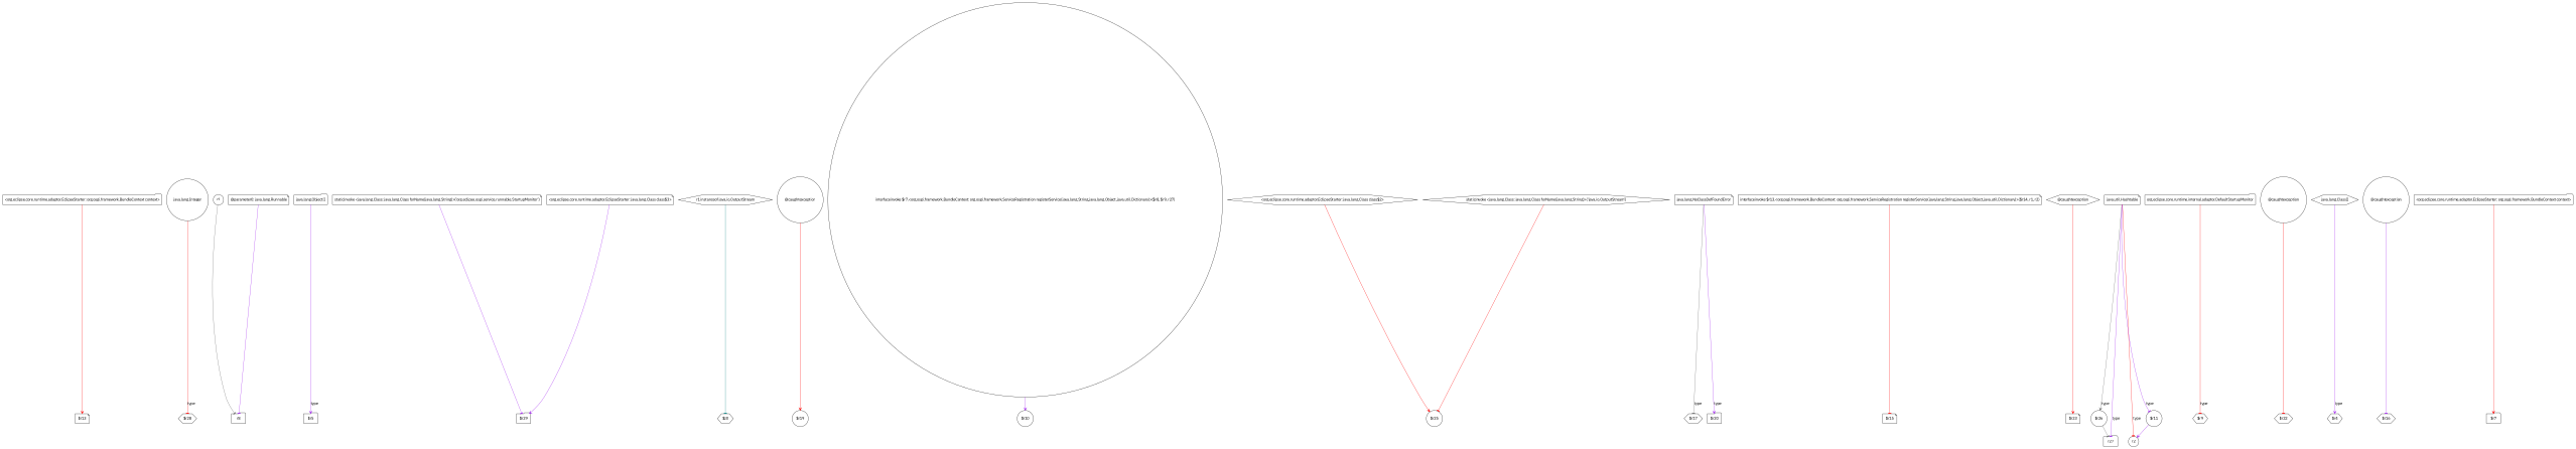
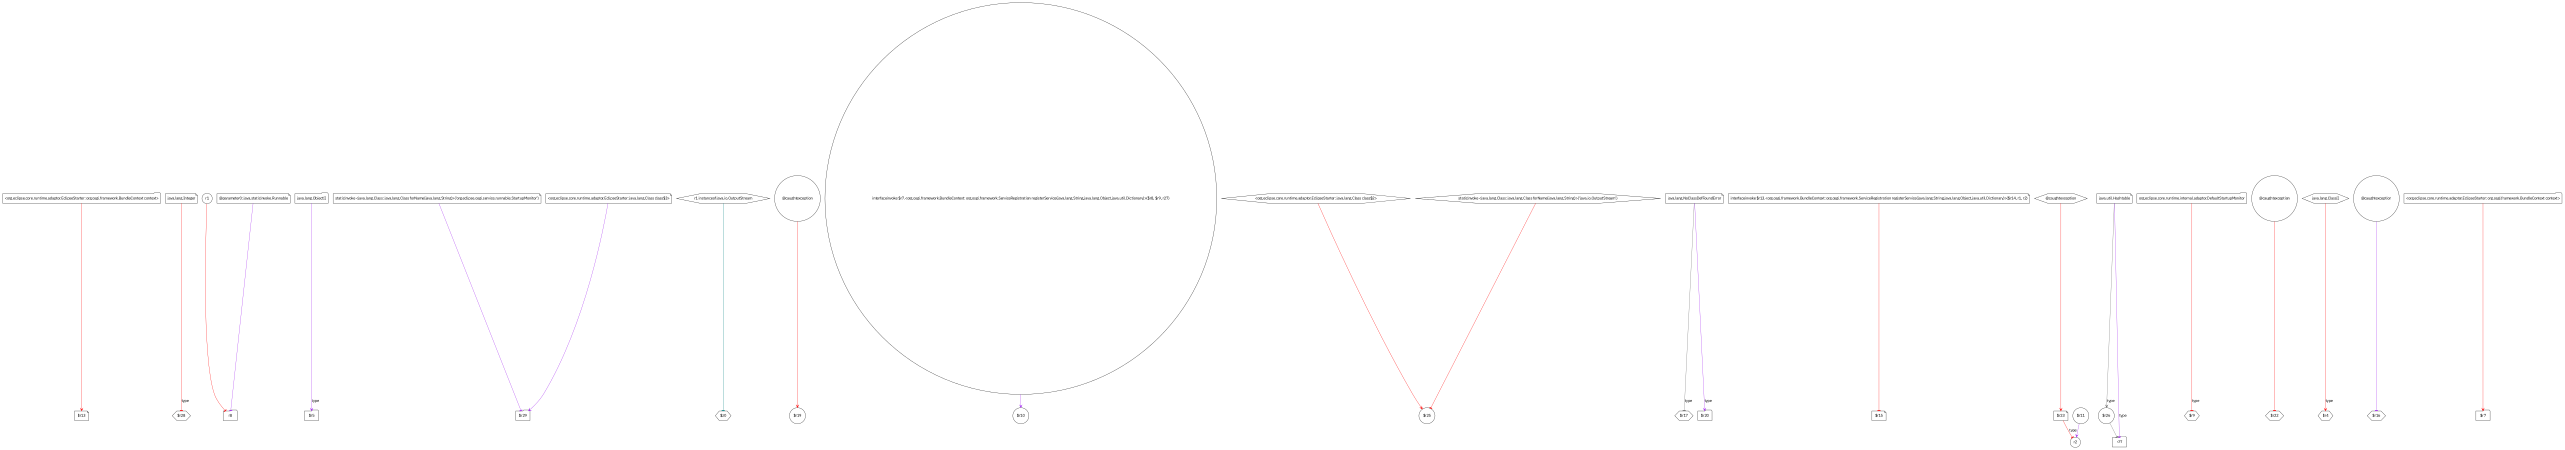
  digraph {
    fontname="IBM Plex Sans"
    node [fontname="IBM Plex Sans" shape=hexagon]
    edge [arrowhead=tee color=red fontname="IBM Plex Sans"]
    n1 [label="<org.eclipse.core.runtime.adaptor.EclipseStarter: org.osgi.framework.BundleContext context>" shape=folder]
    n2 [label="$r13" shape=note]
-   n3 [label="java.lang.Integer" shape=circle]
+   n3 [label="java.lang.Integer" shape=note]
    n4 [label="$r28"]
    n5 [label=r1 shape=circle]
    n6 [label=r8 shape=folder]
    n7 [label="java.lang.Object[]" shape=folder]
    n8 [label="$r5" shape=folder]
    n9 [label="staticinvoke <java.lang.Class: java.lang.Class forName(java.lang.String)>('org.eclipse.osgi.service.runnable.StartupMonitor')" shape=note]
    n10 [label="$r29" shape=folder]
    n11 [label="r1 instanceof java.io.OutputStream"]
    n12 [label="$z0"]
    n13 [label="@caughtexception" shape=circle]
    n14 [label="$r19" shape=circle]
    n15 [label="interfaceinvoke $r7.<org.osgi.framework.BundleContext: org.osgi.framework.ServiceRegistration registerService(java.lang.String,java.lang.Object,java.util.Dictionary)>($r8, $r9, r27)" shape=circle]
    n16 [label="$r10" shape=circle]
-   n17 [label="@parameter0: java.lang.Runnable" shape=note]
+   n17 [label="@parameter0: java.staticinvoke.Runnable" shape=note]
    n18 [label="<org.eclipse.core.runtime.adaptor.EclipseStarter: java.lang.Class class$2>"]
    n19 [label="$r25" shape=circle]
    n20 [label="java.lang.NoClassDefFoundError" shape=note]
    n21 [label="$r17"]
    n22 [label="$r20" shape=folder]
    n23 [label="interfaceinvoke $r13.<org.osgi.framework.BundleContext: org.osgi.framework.ServiceRegistration registerService(java.lang.String,java.lang.Object,java.util.Dictionary)>($r14, r1, r2)" shape=note]
    n24 [label="$r15" shape=note]
    n25 [label="@caughtexception"]
    n26 [label="$r23" shape=note]
    n27 [label="java.util.Hashtable" shape=note]
    n28 [label="$r26" shape=circle]
    n29 [label=r27 shape=folder]
    n30 [label=r2 shape=circle]
    n31 [label="$r11" shape=circle]
    n32 [label="<org.eclipse.core.runtime.adaptor.EclipseStarter: java.lang.Class class$3>" shape=note]
    n33 [label="org.eclipse.core.runtime.internal.adaptor.DefaultStartupMonitor" shape=folder]
    n34 [label="$r9"]
    n35 [label="@caughtexception" shape=circle]
    n36 [label="$r22"]
    n37 [label="java.lang.Class[]"]
    n38 [label="$r4"]
    n39 [label="@caughtexception" shape=circle]
    n40 [label="$r16"]
    n41 [label="<org.eclipse.core.runtime.adaptor.EclipseStarter: org.osgi.framework.BundleContext context>" shape=folder]
    n42 [label="$r7" shape=folder]
    n43 [label="staticinvoke <java.lang.Class: java.lang.Class forName(java.lang.String)>('java.io.OutputStream')"]
    n1 -> n2 [arrowhead=vee]
    n3 -> n4 [label=type]
-   n5 -> n6 [color=gray40]
+   n5 -> n6
    n7 -> n8 [arrowhead=vee color=purple label=type]
    n9 -> n10 [color=purple]
    n11 -> n12 [color=teal]
    n13 -> n14 [arrowhead=vee]
    n15 -> n16 [arrowhead=vee color=purple]
    n17 -> n6 [color=purple]
    n18 -> n19 [arrowhead=vee]
    n20 -> n21 [color=gray40 label=type]
    n20 -> n22 [arrowhead=vee color=purple label=type]
    n23 -> n24
    n25 -> n26 [arrowhead=vee]
    n27 -> n28 [arrowhead=vee color=gray40 label=type]
    n27 -> n29 [color=purple label=type]
-   n27 -> n30 [label=type]
-   n27 -> n31 [color=purple label=type]
+   n26 -> n30 [label=type]
    n28 -> n29 [color=gray40]
    n31 -> n30 [arrowhead=vee color=purple]
    n32 -> n10 [arrowhead=vee color=purple]
    n33 -> n34 [label=type]
    n35 -> n36
-   n37 -> n38 [arrowhead=vee color=purple label=type]
+   n37 -> n38 [arrowhead=vee label=type]
    n39 -> n40 [color=purple]
    n41 -> n42 [arrowhead=vee]
    n43 -> n19
  }
